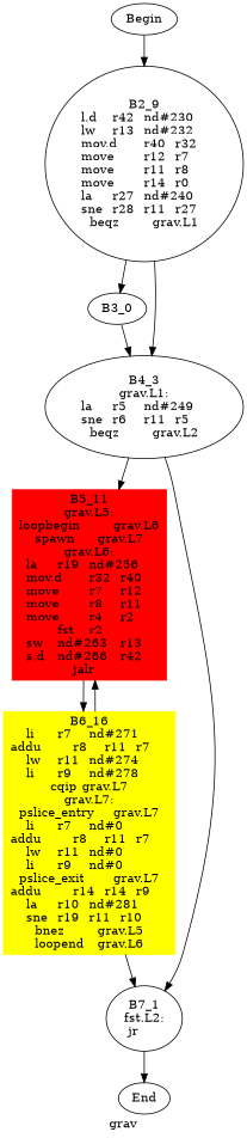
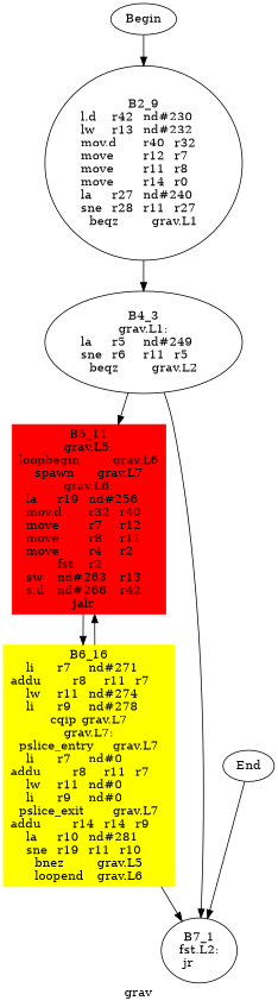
  digraph {
    color=purple
    label=grav
    style=dashed
    n1 [label=Begin]
    n2 [label="B2_9\nl.d	r42	nd#230	\nlw	r13	nd#232	\nmov.d	r40	r32	\nmove	r12	r7	\nmove	r11	r8	\nmove	r14	r0	\nla	r27	nd#240	\nsne	r28	r11	r27	\nbeqz	grav.L1\n"]
-   n3 [label="B3_0\n"]
    n4 [label="B4_3\ngrav.L1:\nla	r5	nd#249	\nsne	r6	r11	r5	\nbeqz	grav.L2\n"]
    n5 [color=red label="B5_11\ngrav.L5:\nloopbegin	grav.L6\nspawn	grav.L7\ngrav.L6:\nla	r19	nd#256	\nmov.d	r32	r40	\nmove	r7	r12	\nmove	r8	r11	\nmove	r4	r2	\nfst	r2	\nsw	nd#263	r13	\ns.d	nd#266	r42	\njalr	\n" shape=box style=filled]
    n6 [label="B7_1\nfst.L2:\njr	\n"]
    n7 [label=End]
    n8 [color=yellow label="B6_16\nli	r7	nd#271	\naddu	r8	r11	r7	\nlw	r11	nd#274	\nli	r9	nd#278	\ncqip	grav.L7\ngrav.L7:\npslice_entry	grav.L7\nli	r7	nd#0	\naddu	r8	r11	r7	\nlw	r11	nd#0	\nli	r9	nd#0	\npslice_exit	grav.L7\naddu	r14	r14	r9	\nla	r10	nd#281	\nsne	r19	r11	r10	\nbnez	grav.L5\nloopend	grav.L6\n" shape=polygon style=filled]
    n1 -> n2
-   n2 -> n3
    n2 -> n4
-   n3 -> n4
    n4 -> n5
    n4 -> n6
    n5 -> n8
-   n6 -> n7
+   n7 -> n6
    n8 -> n5
    n8 -> n6
  }
